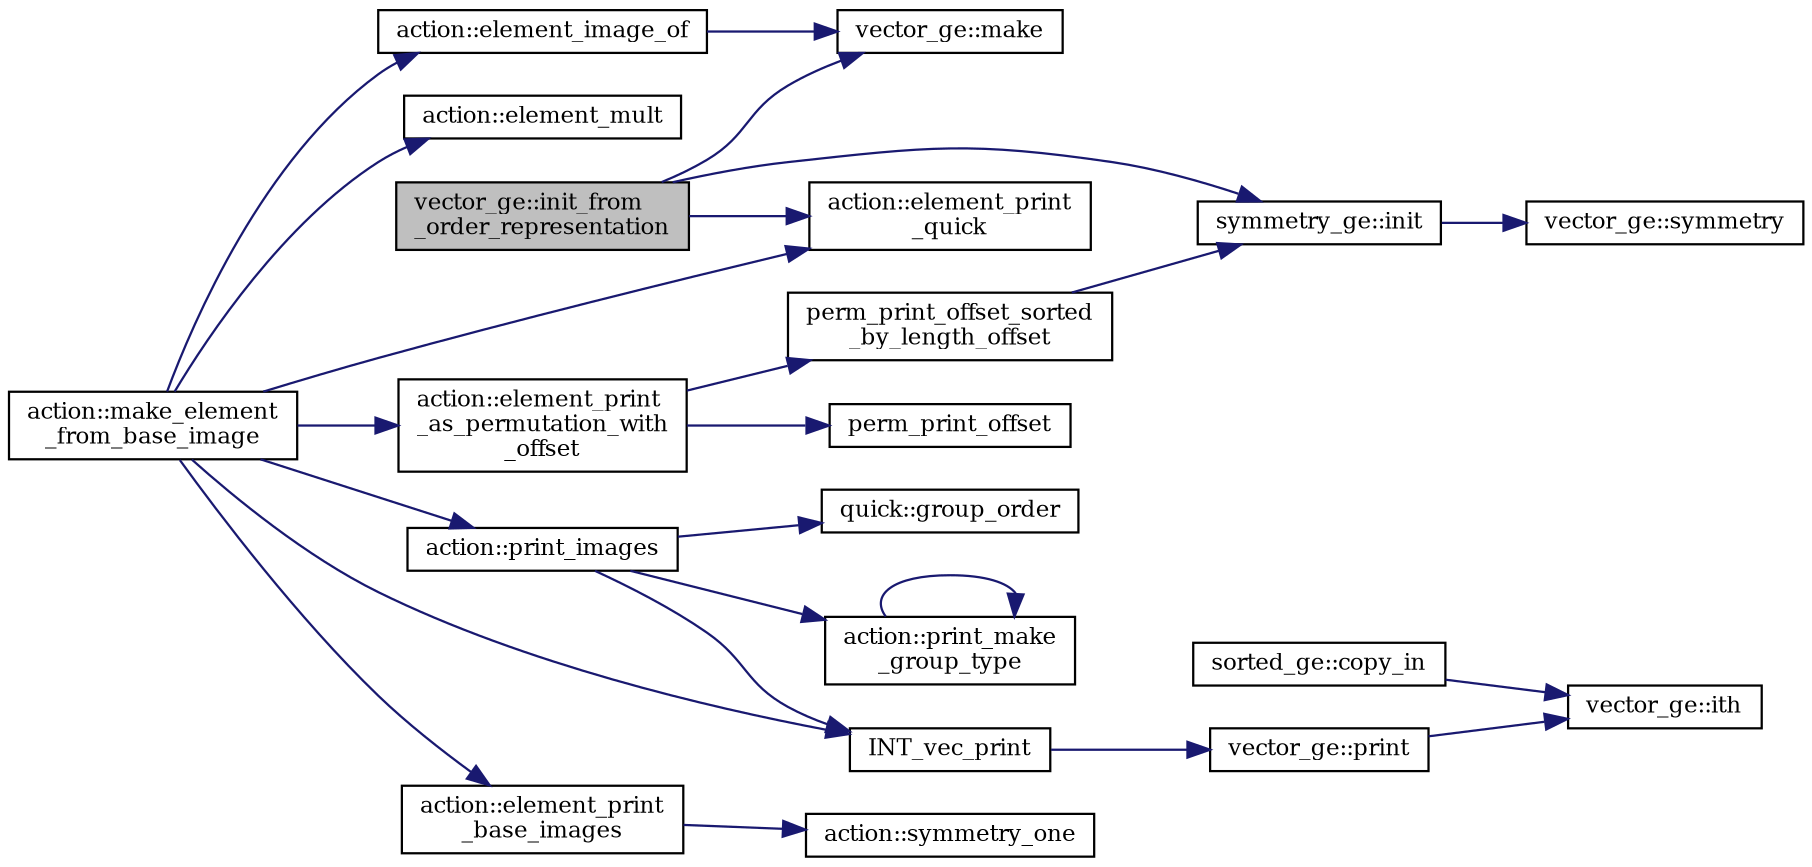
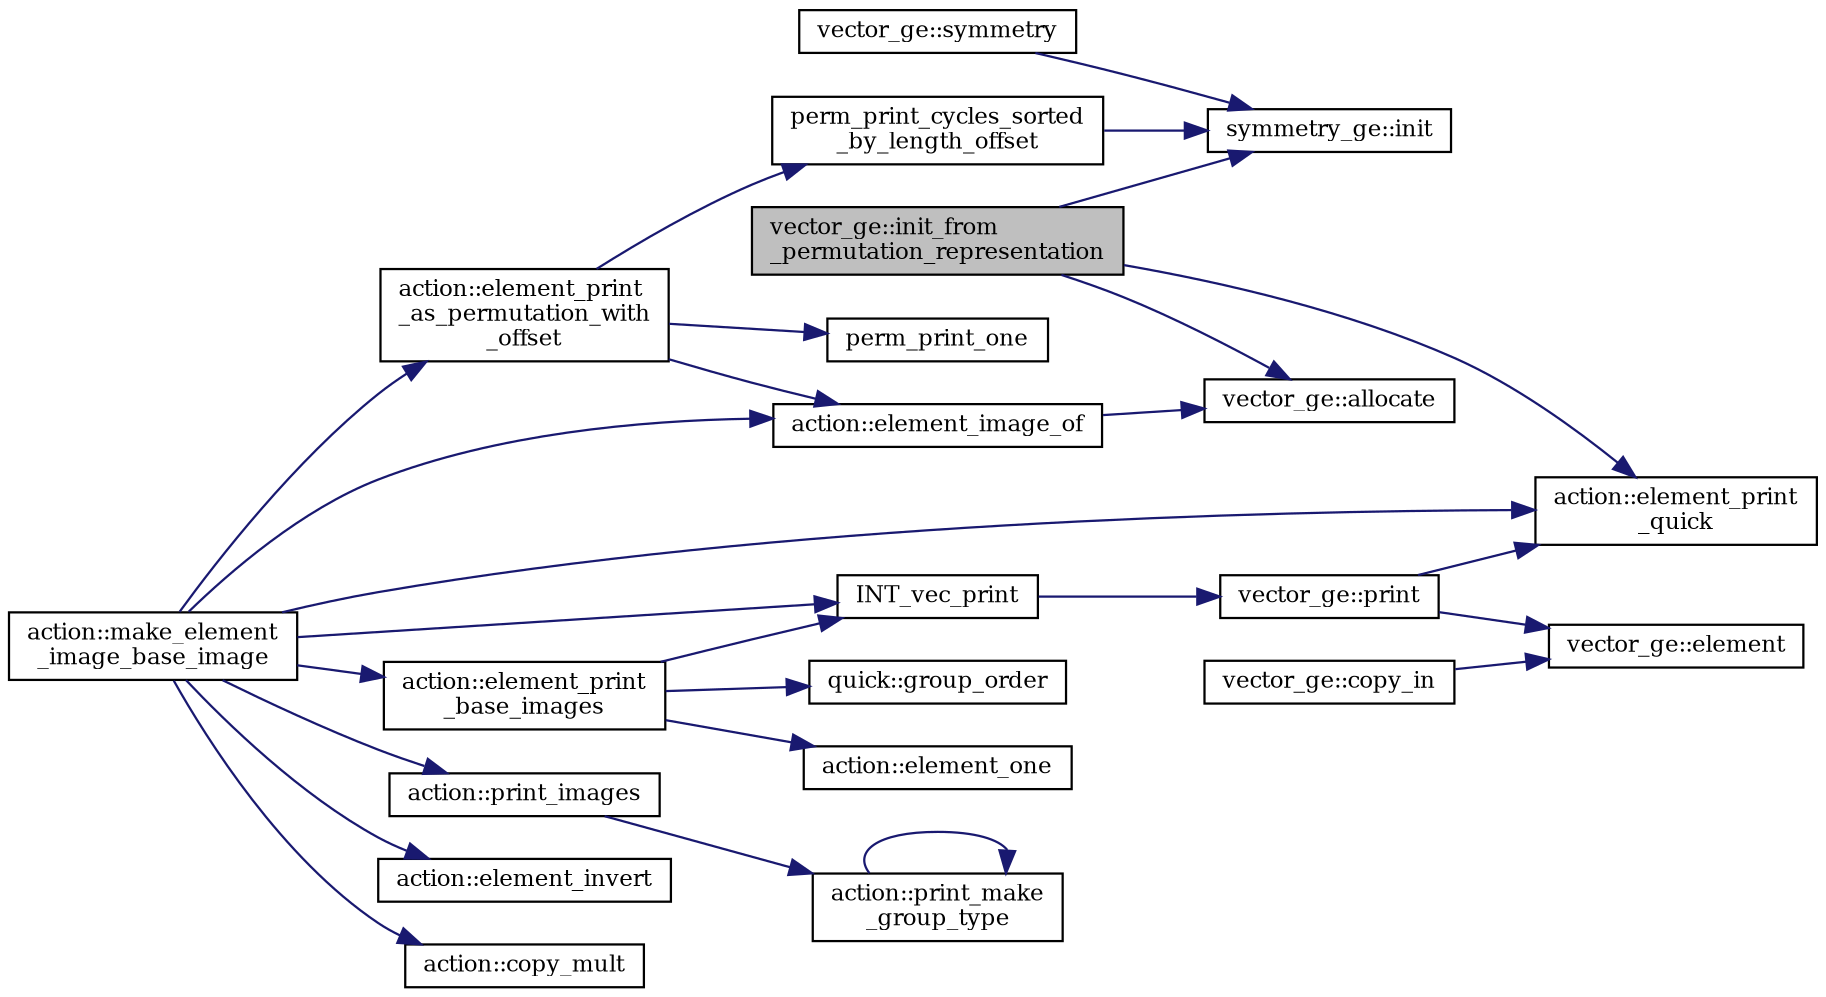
  digraph {
    fontname="DejaVu Serif"
    rankdir=LR
    node [color=black fillcolor=white fontname="DejaVu Serif" fontsize=10 shape=record style=filled]
    edge [color=midnightblue fontname="DejaVu Serif" fontsize=10 labelfontname=Helvetica labelfontsize=10 style=solid]
-   n1 [fillcolor=grey75 fontcolor=black height=0.2 label="vector_ge::init_from\l_order_representation" width=0.4]
+   n1 [fillcolor=grey75 fontcolor=black height=0.2 label="vector_ge::init_from\l_permutation_representation" width=0.4]
    n2 [height=0.2 label="symmetry_ge::init" width=0.4]
-   n3 [height=0.2 label="vector_ge::make" width=0.4]
+   n3 [height=0.2 label="vector_ge::allocate" width=0.4]
    n4 [height=0.2 label="action::element_print\l_quick" width=0.4]
    n5 [height=0.2 label="vector_ge::symmetry" width=0.4]
-   n6 [height=0.2 label="vector_ge::ith" width=0.4]
-   n7 [height=0.2 label="action::make_element\l_from_base_image" width=0.4]
+   n6 [height=0.2 label="vector_ge::element" width=0.4]
+   n7 [height=0.2 label="action::make_element\l_image_base_image" width=0.4]
    n8 [height=0.2 label=INT_vec_print width=0.4]
    n9 [height=0.2 label="action::print_images" width=0.4]
+   n10 [height=0.2 label="action::element_invert" width=0.4]
    n11 [height=0.2 label="action::element_image_of" width=0.4]
    n12 [height=0.2 label="action::element_print\l_as_permutation_with\l_offset" width=0.4]
    n13 [height=0.2 label="action::element_print\l_base_images" width=0.4]
-   n14 [height=0.2 label="action::element_mult" width=0.4]
+   n14 [height=0.2 label="action::copy_mult" width=0.4]
    n15 [height=0.2 label="vector_ge::print" width=0.4]
    n16 [height=0.2 label="action::print_make\l_group_type" width=0.4]
    n17 [height=0.2 label="quick::group_order" width=0.4]
-   n18 [height=0.2 label="action::symmetry_one" width=0.4]
-   n19 [height=0.2 label=perm_print_offset width=0.4]
-   n20 [height=0.2 label="perm_print_offset_sorted\l_by_length_offset" width=0.4]
-   n21 [height=0.2 label="sorted_ge::copy_in" width=0.4]
+   n18 [height=0.2 label="action::element_one" width=0.4]
+   n19 [height=0.2 label=perm_print_one width=0.4]
+   n20 [height=0.2 label="perm_print_cycles_sorted\l_by_length_offset" width=0.4]
+   n21 [height=0.2 label="vector_ge::copy_in" width=0.4]
    n1 -> n2
    n1 -> n3
    n1 -> n4
-   n2 -> n5
+   n5 -> n2
    n7 -> n4
    n7 -> n8
    n7 -> n9
+   n7 -> n10
    n7 -> n11
    n7 -> n12
    n7 -> n13
    n7 -> n14
    n8 -> n15
-   n9 -> n8
+   n13 -> n8
    n9 -> n16
-   n9 -> n17
+   n13 -> n17
    n11 -> n3
+   n12 -> n11
    n12 -> n19
    n12 -> n20
    n13 -> n18
+   n15 -> n4
    n15 -> n6
    n16 -> n16
    n20 -> n2
    n21 -> n6
  }
